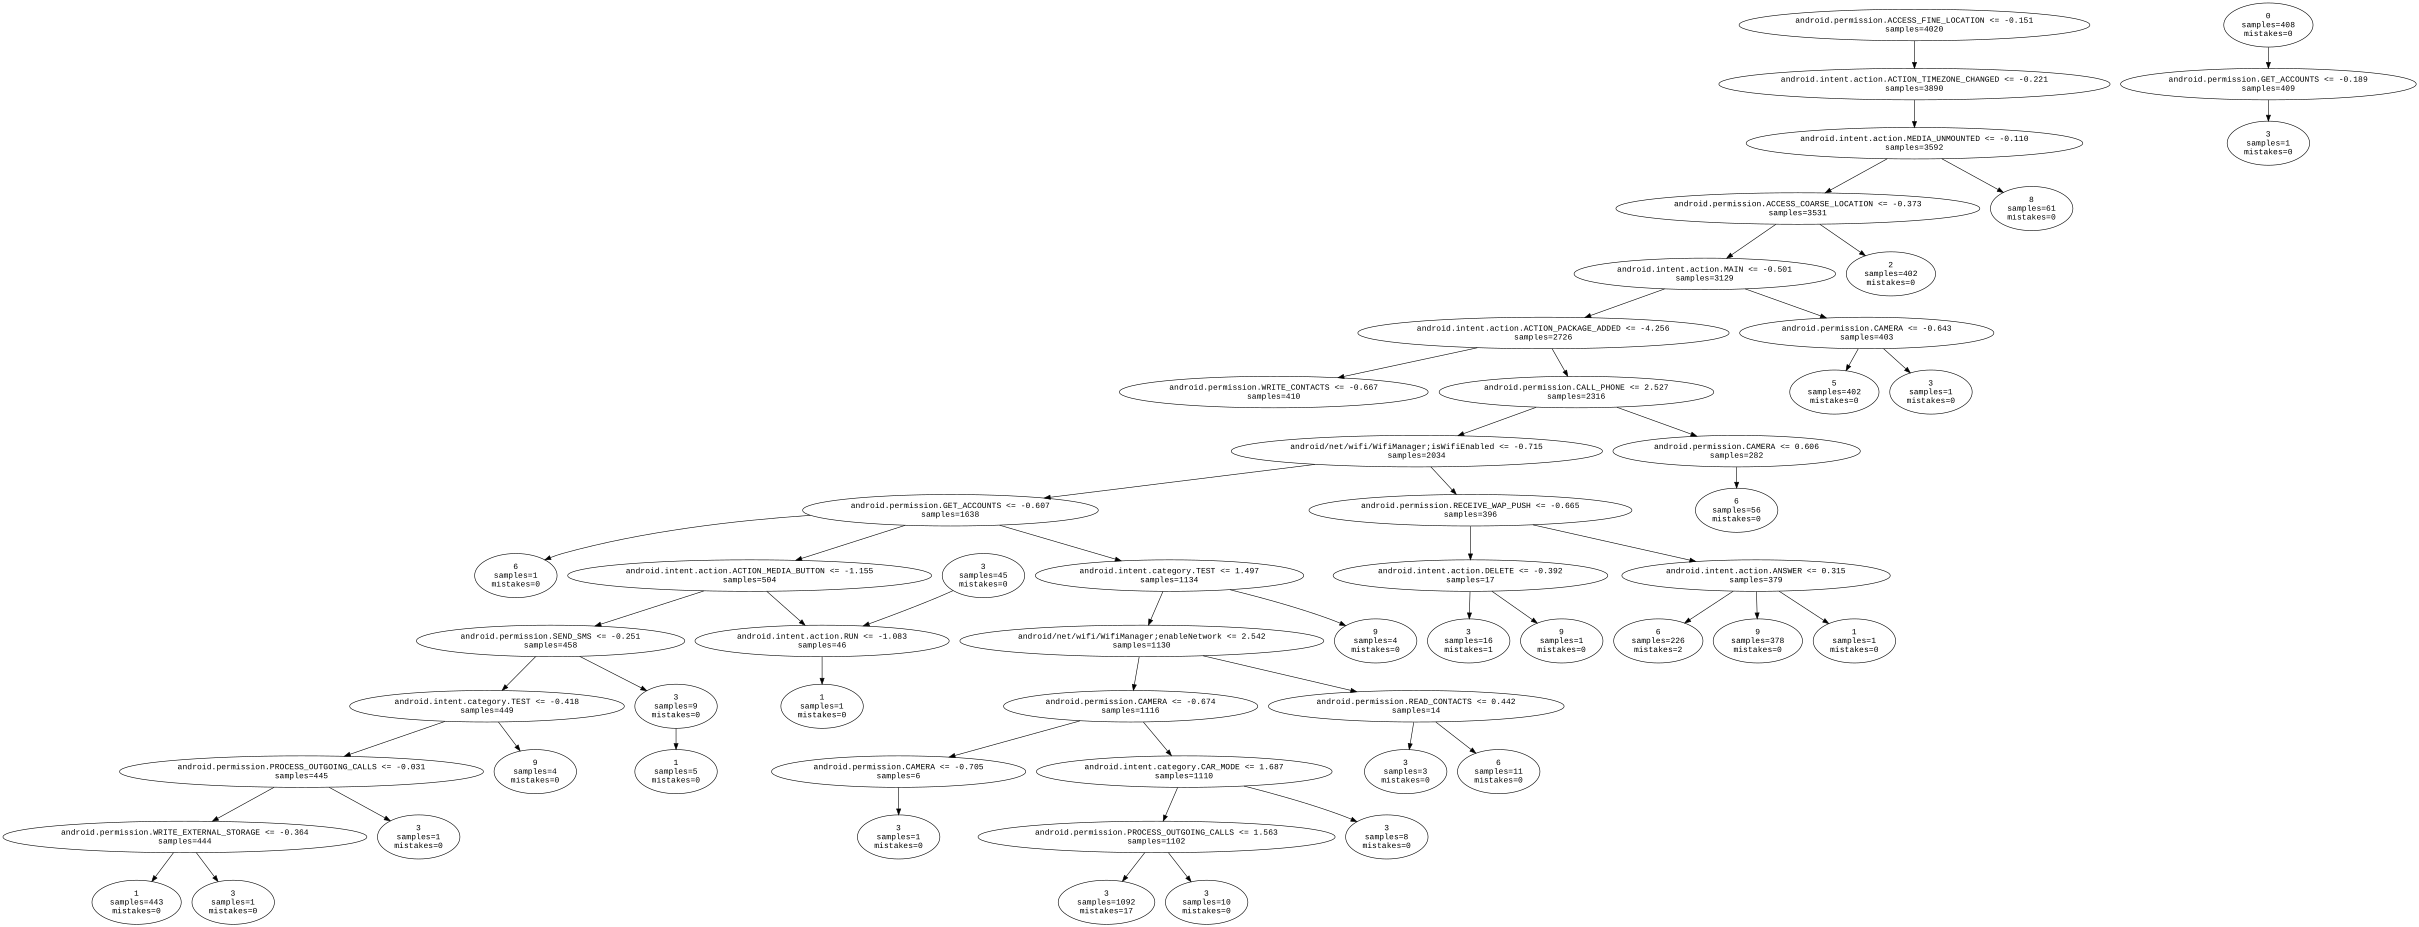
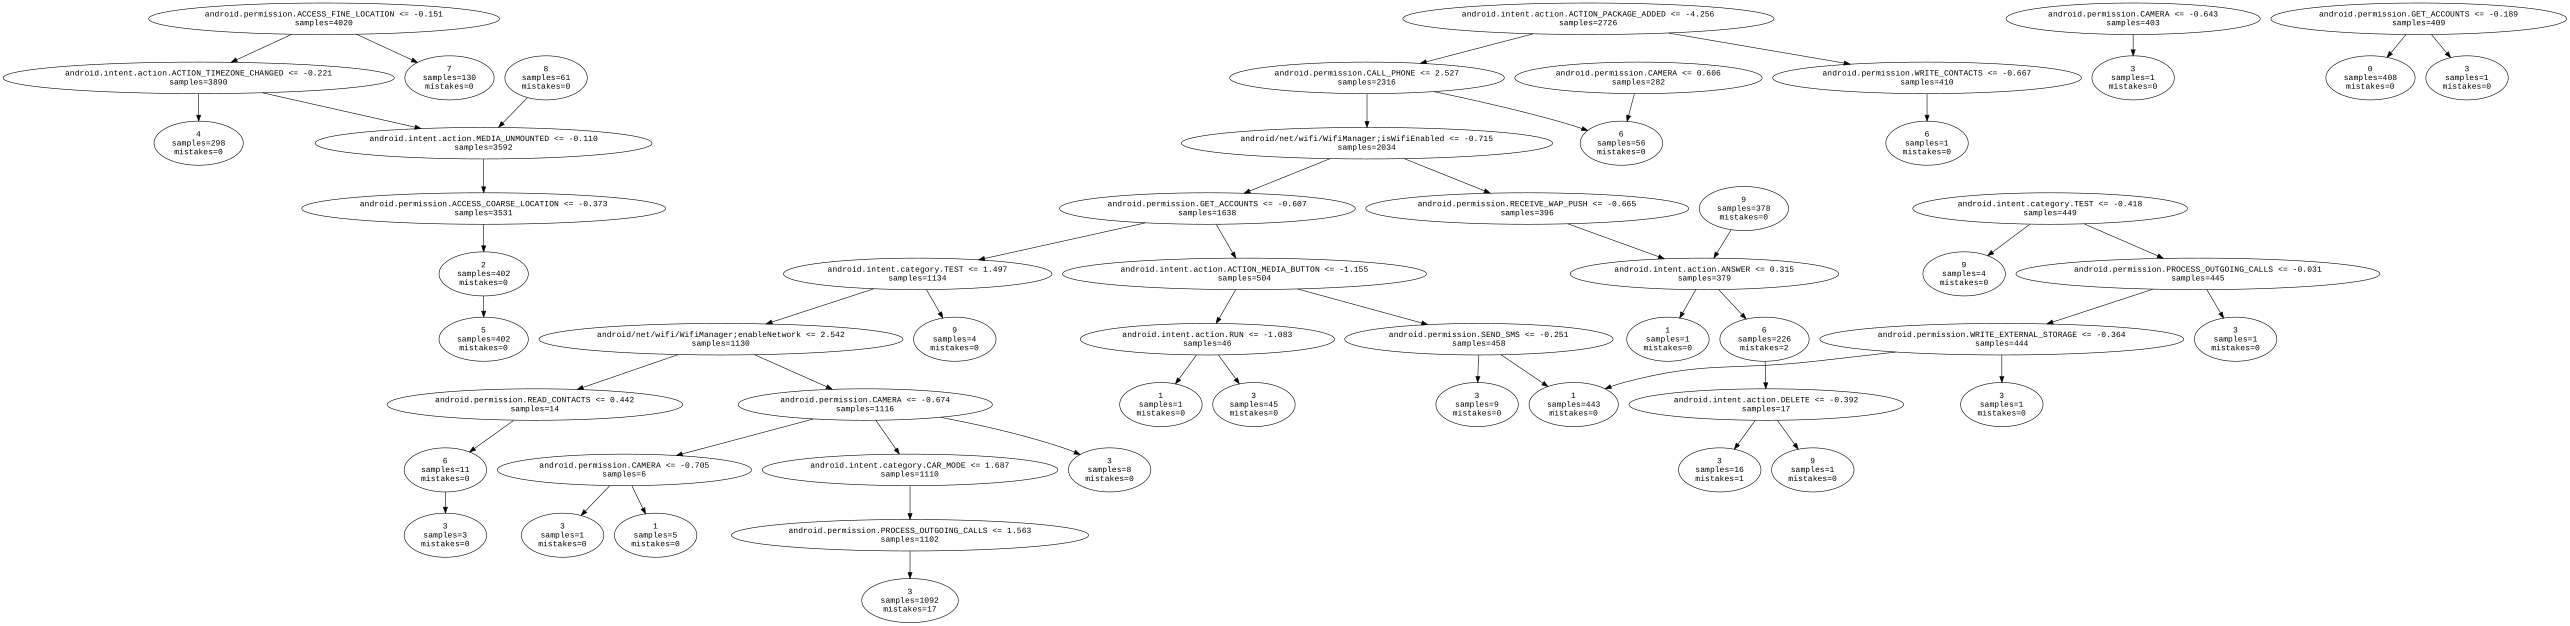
  digraph {
    fontname="Liberation Mono"
    node [fontname="Liberation Mono"]
    edge [fontname="Liberation Mono"]
    n1 [label="android.permission.ACCESS_FINE_LOCATION <= -0.151\nsamples=\4020"]
    n2 [label="android.intent.action.ACTION_TIMEZONE_CHANGED <= -0.221\nsamples=\3890"]
+   n3 [label="7\nsamples=\130\nmistakes=\0"]
    n4 [label="android.intent.action.MEDIA_UNMOUNTED <= -0.110\nsamples=\3592"]
+   n5 [label="4\nsamples=\298\nmistakes=\0"]
    n6 [label="android.permission.ACCESS_COARSE_LOCATION <= -0.373\nsamples=\3531"]
    n7 [label="8\nsamples=\61\nmistakes=\0"]
-   n8 [label="android.intent.action.MAIN <= -0.501\nsamples=\3129"]
    n9 [label="2\nsamples=\402\nmistakes=\0"]
    n10 [label="android.intent.action.ACTION_PACKAGE_ADDED <= -4.256\nsamples=\2726"]
    n11 [label="android.permission.CAMERA <= -0.643\nsamples=\403"]
    n12 [label="android.permission.WRITE_CONTACTS <= -0.667\nsamples=\410"]
    n13 [label="android.permission.CALL_PHONE <= 2.527\nsamples=\2316"]
    n14 [label="5\nsamples=\402\nmistakes=\0"]
    n15 [label="3\nsamples=\1\nmistakes=\0"]
    n16 [label="6\nsamples=\1\nmistakes=\0"]
    n17 [label="android/net/wifi/WifiManager;isWifiEnabled <= -0.715\nsamples=\2034"]
    n18 [label="android.permission.CAMERA <= 0.606\nsamples=\282"]
    n19 [label="android.permission.GET_ACCOUNTS <= -0.189\nsamples=\409"]
    n20 [label="0\nsamples=\408\nmistakes=\0"]
    n21 [label="3\nsamples=\1\nmistakes=\0"]
    n22 [label="android.permission.GET_ACCOUNTS <= -0.607\nsamples=\1638"]
    n23 [label="android.permission.RECEIVE_WAP_PUSH <= -0.665\nsamples=\396"]
    n24 [label="6\nsamples=\56\nmistakes=\0"]
    n25 [label="android.intent.action.ACTION_MEDIA_BUTTON <= -1.155\nsamples=\504"]
    n26 [label="android.intent.category.TEST <= 1.497\nsamples=\1134"]
    n27 [label="android.intent.action.DELETE <= -0.392\nsamples=\17"]
    n28 [label="android.intent.action.ANSWER <= 0.315\nsamples=\379"]
    n29 [label="6\nsamples=\226\nmistakes=\2"]
    n30 [label="android.permission.SEND_SMS <= -0.251\nsamples=\458"]
    n31 [label="android.intent.action.RUN <= -1.083\nsamples=\46"]
    n32 [label="android/net/wifi/WifiManager;enableNetwork <= 2.542\nsamples=\1130"]
    n33 [label="9\nsamples=\4\nmistakes=\0"]
    n34 [label="3\nsamples=\16\nmistakes=\1"]
    n35 [label="9\nsamples=\1\nmistakes=\0"]
    n36 [label="9\nsamples=\378\nmistakes=\0"]
    n37 [label="1\nsamples=\1\nmistakes=\0"]
    n38 [label="android.intent.category.TEST <= -0.418\nsamples=\449"]
    n39 [label="3\nsamples=\9\nmistakes=\0"]
    n40 [label="3\nsamples=\45\nmistakes=\0"]
    n41 [label="1\nsamples=\1\nmistakes=\0"]
    n42 [label="android.permission.CAMERA <= -0.674\nsamples=\1116"]
    n43 [label="android.permission.READ_CONTACTS <= 0.442\nsamples=\14"]
    n44 [label="android.permission.PROCESS_OUTGOING_CALLS <= -0.031\nsamples=\445"]
    n45 [label="9\nsamples=\4\nmistakes=\0"]
    n46 [label="android.permission.CAMERA <= -0.705\nsamples=\6"]
    n47 [label="android.intent.category.CAR_MODE <= 1.687\nsamples=\1110"]
    n48 [label="3\nsamples=\3\nmistakes=\0"]
    n49 [label="6\nsamples=\11\nmistakes=\0"]
    n50 [label="android.permission.WRITE_EXTERNAL_STORAGE <= -0.364\nsamples=\444"]
    n51 [label="3\nsamples=\1\nmistakes=\0"]
    n52 [label="3\nsamples=\1\nmistakes=\0"]
    n53 [label="1\nsamples=\5\nmistakes=\0"]
    n54 [label="android.permission.PROCESS_OUTGOING_CALLS <= 1.563\nsamples=\1102"]
    n55 [label="3\nsamples=\8\nmistakes=\0"]
    n56 [label="1\nsamples=\443\nmistakes=\0"]
    n57 [label="3\nsamples=\1\nmistakes=\0"]
    n58 [label="3\nsamples=\1092\nmistakes=\17"]
-   n59 [label="3\nsamples=\10\nmistakes=\0"]
    n1 -> n2
+   n1 -> n3
    n2 -> n4
+   n2 -> n5
    n4 -> n6
-   n4 -> n7
-   n6 -> n8
+   n7 -> n4
    n6 -> n9
-   n8 -> n10
-   n8 -> n11
    n10 -> n12
    n10 -> n13
-   n11 -> n14
+   n9 -> n14
    n11 -> n15
-   n22 -> n16
+   n12 -> n16
    n13 -> n17
-   n13 -> n18
+   n13 -> n24
    n17 -> n22
    n17 -> n23
    n18 -> n24
-   n20 -> n19
+   n19 -> n20
    n19 -> n21
    n22 -> n25
    n22 -> n26
-   n23 -> n27
+   n29 -> n27
    n23 -> n28
    n25 -> n30
    n25 -> n31
    n26 -> n32
    n26 -> n33
    n27 -> n34
    n27 -> n35
    n28 -> n29
-   n28 -> n36
+   n36 -> n28
    n28 -> n37
-   n30 -> n38
+   n30 -> n56
    n30 -> n39
-   n40 -> n31
+   n31 -> n40
    n31 -> n41
    n32 -> n42
    n32 -> n43
    n38 -> n44
    n38 -> n45
    n42 -> n46
    n42 -> n47
-   n43 -> n48
+   n49 -> n48
    n43 -> n49
    n44 -> n50
    n44 -> n51
    n46 -> n52
-   n39 -> n53
+   n46 -> n53
    n47 -> n54
-   n47 -> n55
+   n42 -> n55
    n50 -> n56
    n50 -> n57
    n54 -> n58
-   n54 -> n59
  }
